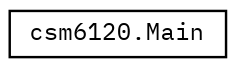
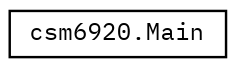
  digraph {
    rankdir=LR
    fontname="IBM Plex Mono"
-   n1 [color=black fillcolor=white fontname="IBM Plex Mono" fontsize=10 height=0.2 label="csm6120.Main" shape=record style=filled width=0.4]
+   n1 [color=black fillcolor=white fontname="IBM Plex Mono" fontsize=10 height=0.2 label="csm6920.Main" shape=record style=filled width=0.4]
  }
